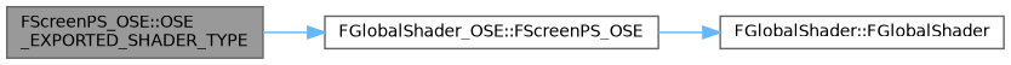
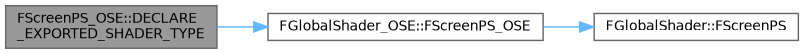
  digraph {
    rankdir=LR
    node [color=grey40 fillcolor=white fontname=Helvetica fontsize=10 shape=box style=filled]
    edge [color=steelblue1 fontname=Helvetica fontsize=10 labelfontname=Helvetica labelfontsize=10 style=solid]
-   n1 [color=gray40 fillcolor=grey60 fontcolor=black height=0.2 label="FScreenPS_OSE::OSE\l_EXPORTED_SHADER_TYPE" width=0.4]
+   n1 [color=gray40 fillcolor=grey60 fontcolor=black height=0.2 label="FScreenPS_OSE::DECLARE\l_EXPORTED_SHADER_TYPE" width=0.4]
    n2 [height=0.2 label="FGlobalShader_OSE::FScreenPS_OSE" width=0.4]
-   n3 [height=0.2 label="FGlobalShader::FGlobalShader" width=0.4]
+   n3 [height=0.2 label="FGlobalShader::FScreenPS" width=0.4]
    n1 -> n2
    n2 -> n3
  }
